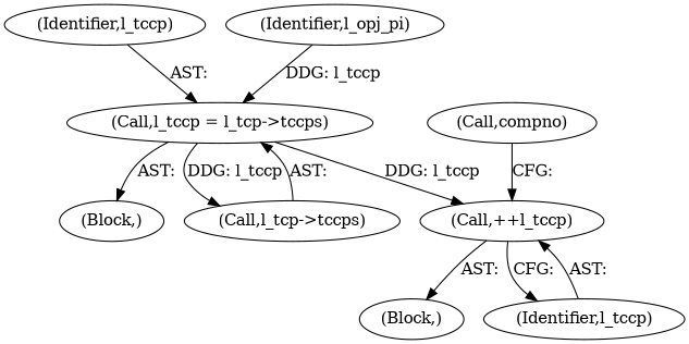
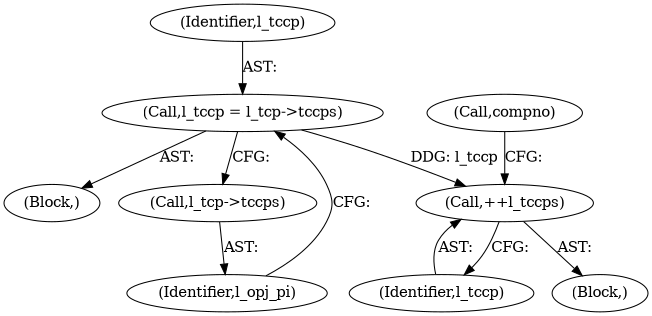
  digraph {
-   n1 [label="(Call,++l_tccp)"]
+   n1 [label="(Call,++l_tccps)"]
    n2 [label="(Block,)"]
    n3 [label="(Identifier,l_tccp)"]
    n4 [label="(Call,l_tccp = l_tcp->tccps)"]
    n5 [label="(Block,)"]
    n6 [label="(Call,l_tcp->tccps)"]
    n7 [label="(Identifier,l_tccp)"]
    n8 [label="(Identifier,l_opj_pi)"]
    n9 [label="(Call,compno)"]
    n1 -> n2 [label="AST: "]
    n1 -> n3 [label="CFG: "]
    n3 -> n1 [label="AST: "]
    n4 -> n1 [label="DDG: l_tccp"]
    n4 -> n5 [label="AST: "]
-   n4 -> n6 [label="DDG: l_tccp"]
-   n6 -> n4 [label="AST: "]
+   n4 -> n6 [label="CFG: "]
+   n6 -> n8 [label="AST: "]
    n7 -> n4 [label="AST: "]
-   n8 -> n4 [label="DDG: l_tccp"]
+   n8 -> n4 [label="CFG: "]
    n9 -> n1 [label="CFG: "]
  }
